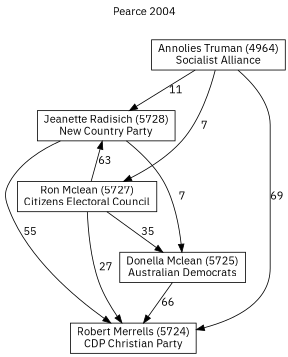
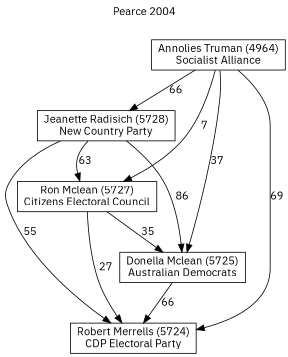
  digraph {
    fontname="IBM Plex Sans"
    label="Pearce 2004"
    labelloc=t
    mclimit=2
    node [fontname="IBM Plex Sans" shape=box]
    edge [fontname="IBM Plex Sans"]
-   n1 [label="Robert Merrells (5724)\nCDP Christian Party"]
+   n1 [label="Robert Merrells (5724)\nCDP Electoral Party"]
    n2 [label="Donella Mclean (5725)\nAustralian Democrats"]
    n3 [label="Jeanette Radisich (5728)\nNew Country Party"]
    n4 [label="Ron Mclean (5727)\nCitizens Electoral Council"]
    n5 [label="Annolies Truman (4964)\nSocialist Alliance"]
    n2 -> n1 [label=66]
    n3 -> n1 [label=55]
-   n3 -> n2 [label=7]
+   n3 -> n2 [label=86]
    n4 -> n1 [label=27]
    n4 -> n2 [label=35]
-   n4 -> n3 [label=63]
+   n3 -> n4 [label=63]
    n5 -> n1 [label=69]
-   n5 -> n3 [label=11]
+   n5 -> n2 [label=37]
+   n5 -> n3 [label=66]
    n5 -> n4 [label=7]
  }
